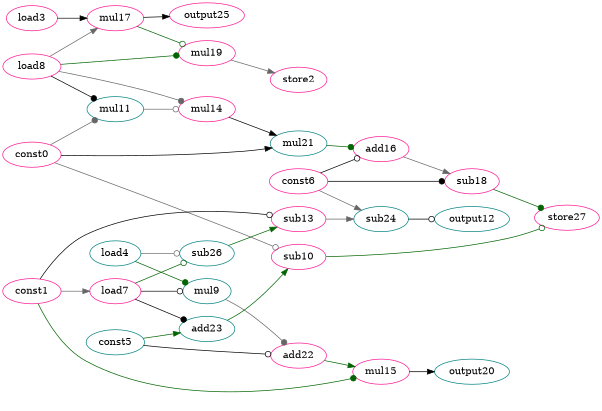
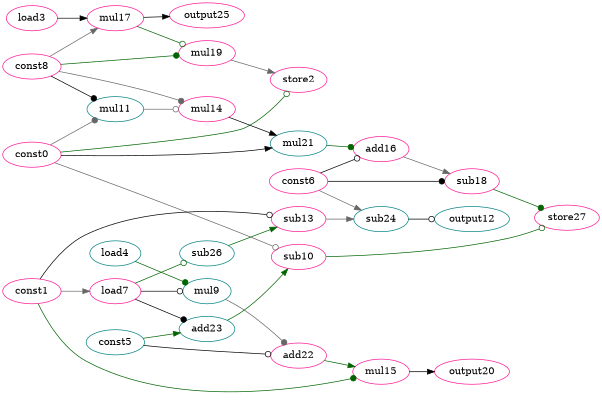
  digraph {
    rankdir=LR
    node [color=deeppink opcode=mul]
    edge [arrowhead=normal color=darkgreen operand=0]
    const0 [opcode=const]
    store2 [opcode=store]
    sub10 [opcode=sub]
    mul11 [color=teal]
    mul21 [color=teal]
    store27 [opcode=store]
    mul14
    add16 [opcode=add]
    const1 [opcode=const]
    load7 [opcode=load]
    sub13 [opcode=sub]
    mul15
    load3 [opcode=load]
    mul17
    mul9 [color=teal]
    sub26 [color=teal opcode=sub]
    add23 [color=teal opcode=add]
    sub24 [color=teal opcode=sub]
-   output20 [color=teal opcode=output]
+   output20 [opcode=output]
    mul19
    output25 [opcode=output]
    n22 [color=teal label=load4 opcode=const]
    add22 [opcode=add]
    const5 [color=teal opcode=const]
    const6 [opcode=const]
    sub18 [opcode=sub]
    output12 [color=teal opcode=output]
-   const8 [opcode=const label=load8]
+   const8 [opcode=const]
+   const0 -> store2 [arrowhead=odot]
    const0 -> sub10 [arrowhead=odot color=gray40]
    const0 -> mul11 [arrowhead=dot color=gray40]
    const0 -> mul21 [color=black]
    sub10 -> store27 [arrowhead=odot]
    mul11 -> mul14 [arrowhead=odot color=gray40 operand=1]
    mul21 -> add16 [arrowhead=dot]
    mul14 -> mul21 [color=black operand=1]
    add16 -> sub18 [color=gray40]
    const1 -> load7 [color=gray40]
    const1 -> sub13 [arrowhead=odot color=black]
    const1 -> mul15 [arrowhead=dot]
    load7 -> mul9 [arrowhead=odot color=black operand=1]
    load7 -> sub26 [arrowhead=odot operand=1]
    load7 -> add23 [arrowhead=dot color=black operand=1]
    sub13 -> sub24 [color=gray40]
    mul15 -> output20 [color=black]
    load3 -> mul17 [color=black operand=1]
    mul17 -> mul19 [arrowhead=odot operand=1]
    mul17 -> output25 [color=black]
    mul9 -> add22 [arrowhead=dot color=gray40]
    sub26 -> sub13 [operand=1]
    add23 -> sub10 [operand=1]
    sub24 -> output12 [arrowhead=odot color=black]
    mul19 -> store2 [color=gray40 operand=1]
    n22 -> mul9 [arrowhead=dot]
-   n22 -> sub26 [arrowhead=odot color=gray40]
    add22 -> mul15 [operand=1]
    const5 -> add23
    const5 -> add22 [arrowhead=odot color=black operand=1]
    const6 -> add16 [arrowhead=odot color=black operand=1]
    const6 -> sub24 [color=gray40 operand=1]
    const6 -> sub18 [arrowhead=dot color=black operand=1]
    sub18 -> store27 [arrowhead=dot operand=1]
    const8 -> mul11 [arrowhead=dot color=black operand=1]
    const8 -> mul14 [arrowhead=dot color=gray40]
    const8 -> mul17 [color=gray40]
    const8 -> mul19 [arrowhead=dot]
  }
